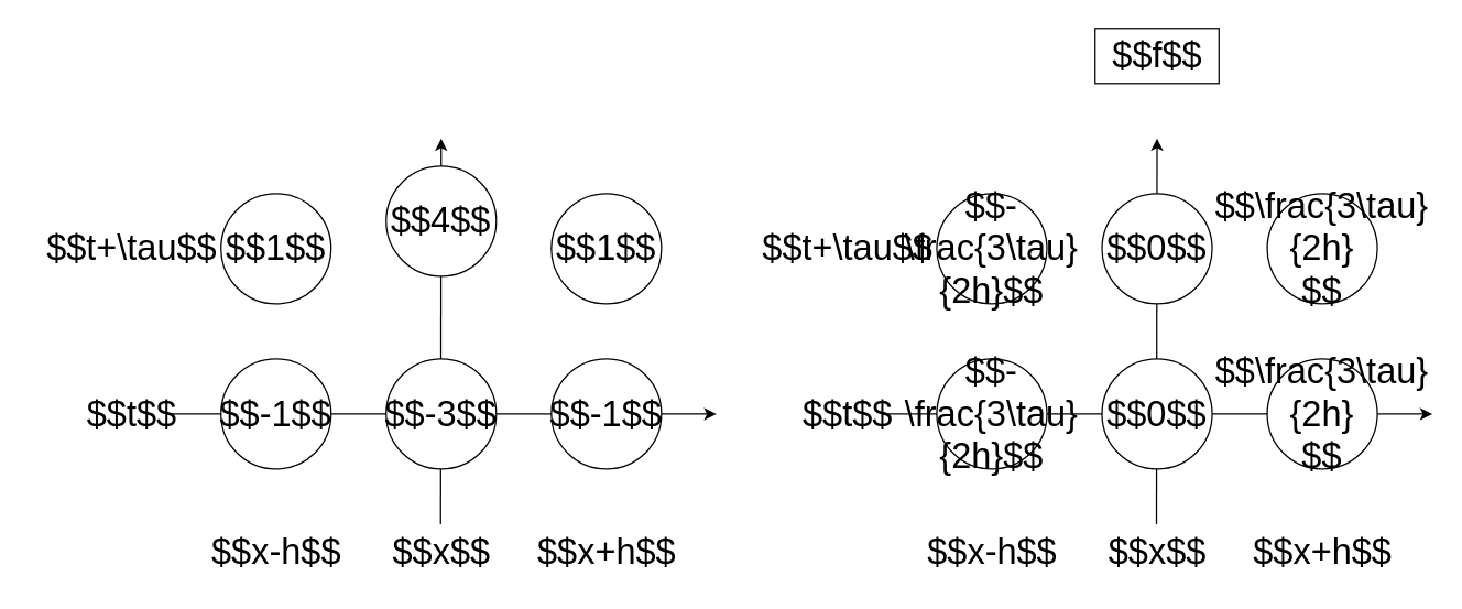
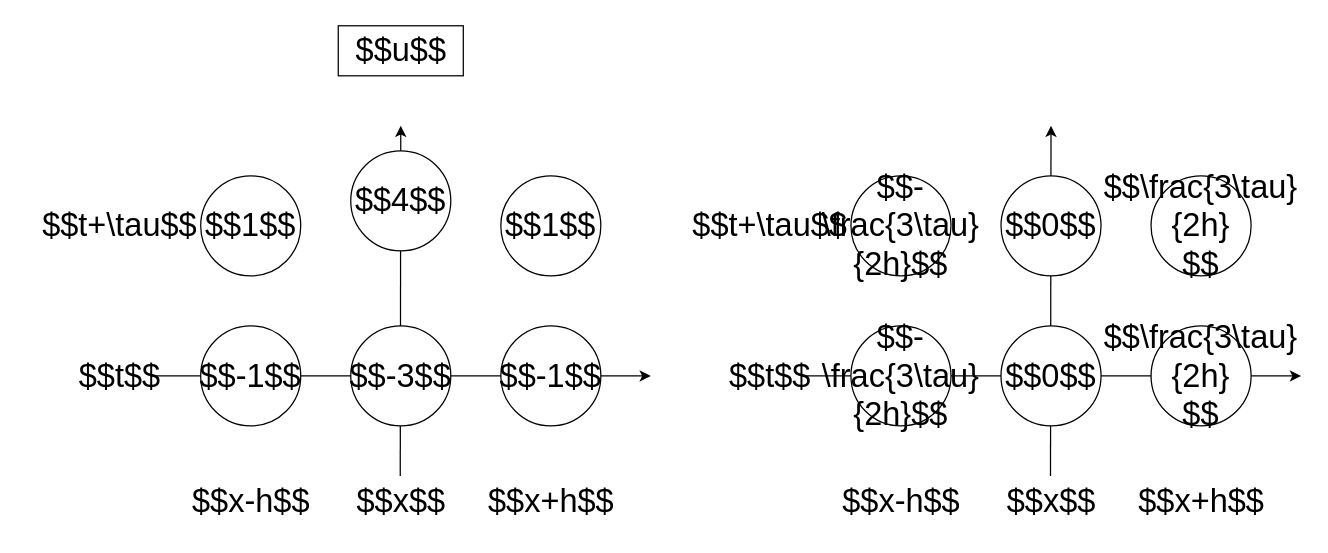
  <mxCell id="0" />
  <mxCell id="1" parent="0" />
  <mxCell id="2" value="" style="endArrow=classic;html=1;rounded=0;" edge="1" parent="1"><mxGeometry width="50" height="50" relative="1" as="geometry"><mxPoint x="120" y="300" as="sourcePoint" /><mxPoint x="520" y="300" as="targetPoint" /></mxGeometry></mxCell>
  <mxCell id="3" value="" style="endArrow=classic;html=1;rounded=0;" edge="1" parent="1"><mxGeometry width="50" height="50" relative="1" as="geometry"><mxPoint x="319.58" y="380" as="sourcePoint" /><mxPoint x="320" y="100" as="targetPoint" /></mxGeometry></mxCell>
  <mxCell id="4" value="$$-1$$" style="ellipse;whiteSpace=wrap;html=1;aspect=fixed;fontSize=26;" vertex="1" parent="1"><mxGeometry x="160" y="260" width="80" height="80" as="geometry" /></mxCell>
  <mxCell id="5" value="$$-3$$" style="ellipse;whiteSpace=wrap;html=1;aspect=fixed;fontSize=26;" vertex="1" parent="1"><mxGeometry x="280" y="260" width="80" height="80" as="geometry" /></mxCell>
  <mxCell id="6" value="&lt;span&gt;$$-1$$&lt;/span&gt;" style="ellipse;whiteSpace=wrap;html=1;aspect=fixed;fontSize=26;" vertex="1" parent="1"><mxGeometry x="400" y="260" width="80" height="80" as="geometry" /></mxCell>
  <mxCell id="7" value="$$1$$" style="ellipse;whiteSpace=wrap;html=1;aspect=fixed;fontSize=26;" vertex="1" parent="1"><mxGeometry x="160" y="140" width="80" height="80" as="geometry" /></mxCell>
  <mxCell id="8" value="$$4$$" style="ellipse;whiteSpace=wrap;html=1;aspect=fixed;fontSize=26;" vertex="1" parent="1"><mxGeometry x="280" y="120" width="80" height="80" as="geometry" /></mxCell>
  <mxCell id="9" value="$$1$$" style="ellipse;whiteSpace=wrap;html=1;aspect=fixed;fontSize=26;" vertex="1" parent="1"><mxGeometry x="400" y="140" width="80" height="80" as="geometry" /></mxCell>
  <mxCell id="10" value="$$t$$" style="text;html=1;align=center;verticalAlign=middle;resizable=0;points=[];autosize=1;strokeColor=none;fillColor=none;fontSize=26;" vertex="1" parent="1"><mxGeometry x="50" y="280" width="90" height="40" as="geometry" /></mxCell>
  <mxCell id="11" value="$$t+\tau$$" style="text;html=1;align=center;verticalAlign=middle;resizable=0;points=[];autosize=1;strokeColor=none;fillColor=none;fontSize=26;" vertex="1" parent="1"><mxGeometry x="20" y="160" width="150" height="40" as="geometry" /></mxCell>
  <mxCell id="12" value="$$x$$" style="text;html=1;align=center;verticalAlign=middle;resizable=0;points=[];autosize=1;strokeColor=none;fillColor=none;fontSize=26;" vertex="1" parent="1"><mxGeometry x="275" y="380" width="90" height="40" as="geometry" /></mxCell>
  <mxCell id="13" value="$$x-h$$" style="text;html=1;align=center;verticalAlign=middle;resizable=0;points=[];autosize=1;strokeColor=none;fillColor=none;fontSize=26;" vertex="1" parent="1"><mxGeometry x="140" y="380" width="120" height="40" as="geometry" /></mxCell>
  <mxCell id="14" value="$$x+h$$" style="text;html=1;align=center;verticalAlign=middle;resizable=0;points=[];autosize=1;strokeColor=none;fillColor=none;fontSize=26;" vertex="1" parent="1"><mxGeometry x="380" y="380" width="120" height="40" as="geometry" /></mxCell>
  <mxCell id="15" value="" style="endArrow=classic;html=1;rounded=0;" edge="1" parent="1"><mxGeometry width="50" height="50" relative="1" as="geometry"><mxPoint x="640" y="300" as="sourcePoint" /><mxPoint x="1040" y="300" as="targetPoint" /></mxGeometry></mxCell>
  <mxCell id="16" value="" style="endArrow=classic;html=1;rounded=0;" edge="1" parent="1"><mxGeometry width="50" height="50" relative="1" as="geometry"><mxPoint x="839.58" y="380" as="sourcePoint" /><mxPoint x="840" y="100" as="targetPoint" /></mxGeometry></mxCell>
  <mxCell id="17" value="$$-\frac{3\tau}{2h}$$" style="ellipse;whiteSpace=wrap;html=1;aspect=fixed;fontSize=26;" vertex="1" parent="1"><mxGeometry x="680" y="260" width="80" height="80" as="geometry" /></mxCell>
  <mxCell id="18" value="$$0$$" style="ellipse;whiteSpace=wrap;html=1;aspect=fixed;fontSize=26;" vertex="1" parent="1"><mxGeometry x="800" y="260" width="80" height="80" as="geometry" /></mxCell>
  <mxCell id="19" value="$$\frac{3\tau}{2h}&lt;br style=&quot;border-color: var(--border-color);&quot;&gt;$$" style="ellipse;whiteSpace=wrap;html=1;aspect=fixed;fontSize=26;" vertex="1" parent="1"><mxGeometry x="920" y="260" width="80" height="80" as="geometry" /></mxCell>
  <mxCell id="20" value="&lt;span&gt;$$-\frac{3\tau}{2h}$$&lt;/span&gt;" style="ellipse;whiteSpace=wrap;html=1;aspect=fixed;fontSize=26;" vertex="1" parent="1"><mxGeometry x="680" y="140" width="80" height="80" as="geometry" /></mxCell>
  <mxCell id="21" value="$$0$$" style="ellipse;whiteSpace=wrap;html=1;aspect=fixed;fontSize=26;" vertex="1" parent="1"><mxGeometry x="800" y="140" width="80" height="80" as="geometry" /></mxCell>
  <mxCell id="22" value="$$\frac{3\tau}{2h}&lt;br&gt;$$" style="ellipse;whiteSpace=wrap;html=1;aspect=fixed;fontSize=26;" vertex="1" parent="1"><mxGeometry x="920" y="140" width="80" height="80" as="geometry" /></mxCell>
  <mxCell id="23" value="$$t$$" style="text;html=1;align=center;verticalAlign=middle;resizable=0;points=[];autosize=1;strokeColor=none;fillColor=none;fontSize=26;" vertex="1" parent="1"><mxGeometry x="570" y="280" width="90" height="40" as="geometry" /></mxCell>
  <mxCell id="24" value="$$t+\tau$$" style="text;html=1;align=center;verticalAlign=middle;resizable=0;points=[];autosize=1;strokeColor=none;fillColor=none;fontSize=26;" vertex="1" parent="1"><mxGeometry x="540" y="160" width="150" height="40" as="geometry" /></mxCell>
  <mxCell id="25" value="$$x$$" style="text;html=1;align=center;verticalAlign=middle;resizable=0;points=[];autosize=1;strokeColor=none;fillColor=none;fontSize=26;" vertex="1" parent="1"><mxGeometry x="795" y="380" width="90" height="40" as="geometry" /></mxCell>
  <mxCell id="26" value="$$x-h$$" style="text;html=1;align=center;verticalAlign=middle;resizable=0;points=[];autosize=1;strokeColor=none;fillColor=none;fontSize=26;" vertex="1" parent="1"><mxGeometry x="660" y="380" width="120" height="40" as="geometry" /></mxCell>
  <mxCell id="27" value="$$x+h$$" style="text;html=1;align=center;verticalAlign=middle;resizable=0;points=[];autosize=1;strokeColor=none;fillColor=none;fontSize=26;" vertex="1" parent="1"><mxGeometry x="900" y="380" width="120" height="40" as="geometry" /></mxCell>
- <mxCell id="29" value="$$f$$" style="text;html=1;align=center;verticalAlign=middle;resizable=0;points=[];autosize=1;strokeColor=default;fillColor=none;fontSize=26;" vertex="1" parent="1"><mxGeometry x="795" y="20" width="90" height="40" as="geometry" /></mxCell>
+ <mxCell id="28" value="$$u$$" style="text;html=1;align=center;verticalAlign=middle;resizable=0;points=[];autosize=1;fontSize=26;strokeWidth=1;strokeColor=default;" vertex="1" parent="1"><mxGeometry x="270" y="20" width="100" height="40" as="geometry" /></mxCell>
